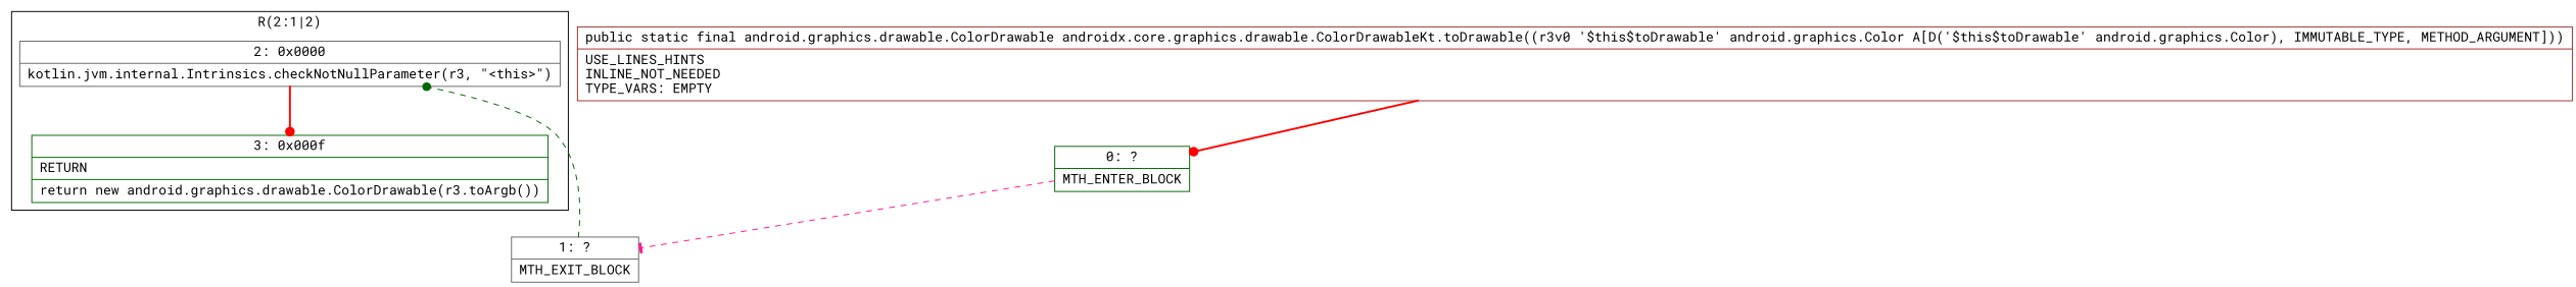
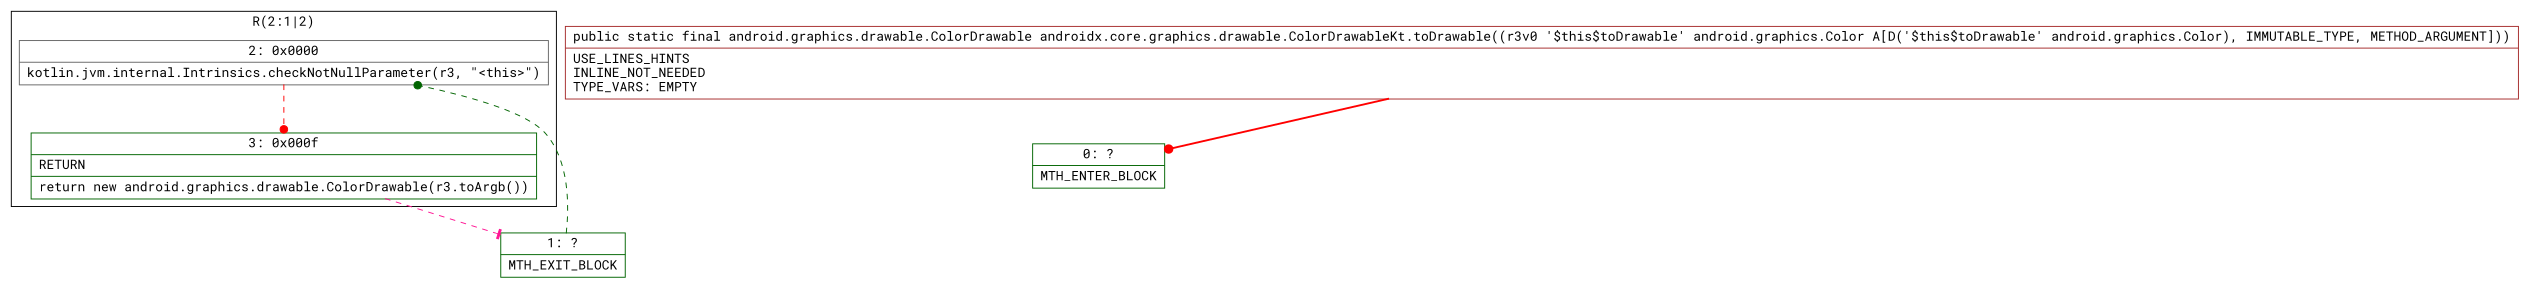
  digraph {
    fontname="Roboto Mono"
    node [color=gray40 fontname="Roboto Mono" shape=record]
    edge [arrowhead=dot color=red fontname="Roboto Mono" style=bold]
    n1 [label="{2\:\ 0x0000|kotlin.jvm.internal.Intrinsics.checkNotNullParameter(r3, \"\<this\>\")\l}"]
    n2 [color=darkgreen label="{3\:\ 0x000f|RETURN\l|return new android.graphics.drawable.ColorDrawable(r3.toArgb())\l}"]
-   n3 [label="{1\:\ ?|MTH_EXIT_BLOCK\l}"]
+   n3 [color=darkgreen label="{1\:\ ?|MTH_EXIT_BLOCK\l}"]
    n4 [color=darkgreen label="{0\:\ ?|MTH_ENTER_BLOCK\l}"]
    n5 [color=brown label="{public static final android.graphics.drawable.ColorDrawable androidx.core.graphics.drawable.ColorDrawableKt.toDrawable((r3v0 '$this$toDrawable' android.graphics.Color A[D('$this$toDrawable' android.graphics.Color), IMMUTABLE_TYPE, METHOD_ARGUMENT]))  | USE_LINES_HINTS\lINLINE_NOT_NEEDED\lTYPE_VARS: EMPTY\l}"]
    subgraph cluster_1 {
      label="R(2:1|2)"
      n1
      n2
    }
-   n1 -> n2
-   n4 -> n3 [arrowhead=tee color=deeppink style=dashed]
+   n1 -> n2 [style=dashed]
+   n2 -> n3 [arrowhead=tee color=deeppink style=dashed]
    n3 -> n1 [color=darkgreen style=dashed]
    n5 -> n4
  }
